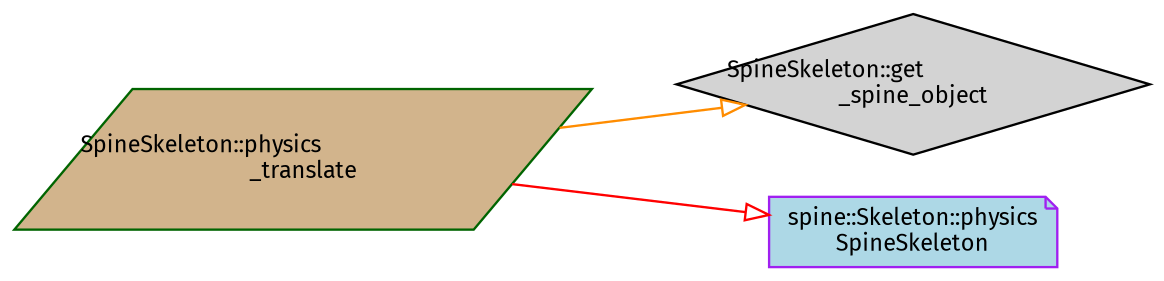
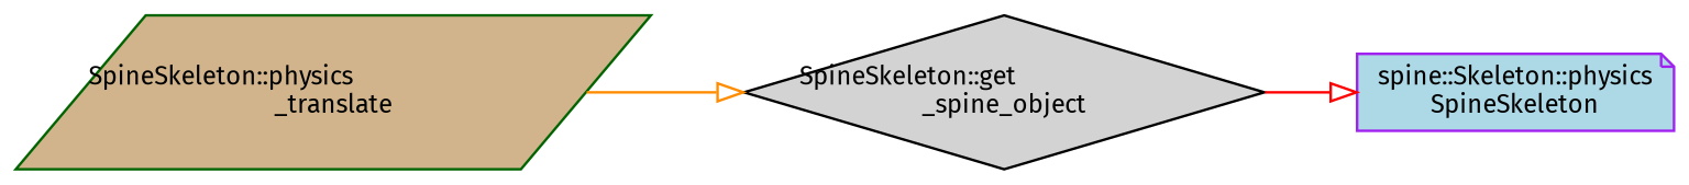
  digraph {
    fontname="Fira Sans"
    rankdir=LR
    node [fontname="Fira Sans" fontsize=10 style=filled]
    edge [arrowhead=onormal fontname="Fira Sans" fontsize=10 labelfontname=Helvetica labelfontsize=10 style=solid]
    n1 [color=darkgreen fillcolor=tan fontcolor=black height=0.2 label="SpineSkeleton::physics\l_translate" shape=parallelogram width=0.4]
    n2 [color=black fillcolor=lightgrey height=0.2 label="SpineSkeleton::get\l_spine_object" shape=diamond width=0.4]
    n3 [color=purple fillcolor=lightblue height=0.2 label="spine::Skeleton::physics\lSpineSkeleton" shape=note width=0.4]
    n1 -> n2 [color=darkorange]
-   n1 -> n3 [color=red]
+   n2 -> n3 [color=red]
  }
